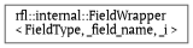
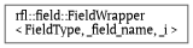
  digraph {
    rankdir=LR
    fontname="PT Serif"
-   n1 [color=grey40 fillcolor=white fontname="PT Serif" fontsize=10 height=0.2 label="rfl::internal::FieldWrapper\l\< FieldType, _field_name, _i \>" shape=box style=filled width=0.4]
+   n1 [color=grey40 fillcolor=white fontname="PT Serif" fontsize=10 height=0.2 label="rfl::field::FieldWrapper\l\< FieldType, _field_name, _i \>" shape=box style=filled width=0.4]
  }
